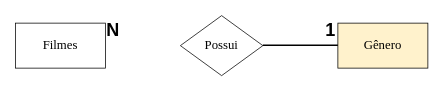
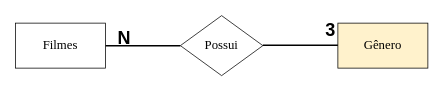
  <mxCell id="0" />
  <mxCell id="1" parent="0" />
+ <mxCell id="2" style="rounded=0;orthogonalLoop=1;jettySize=auto;html=1;entryX=0;entryY=0.5;entryDx=0;entryDy=0;strokeWidth=2;endArrow=none;endFill=0;exitX=1;exitY=0.5;exitDx=0;exitDy=0;" parent="1" source="3" target="5" edge="1"><mxGeometry relative="1" as="geometry"><mxPoint x="160" y="70" as="sourcePoint" /></mxGeometry></mxCell>
  <mxCell id="3" value="&lt;p&gt;&lt;font style=&quot;font-size: 17px&quot; face=&quot;Times New Roman&quot;&gt;Filmes&lt;/font&gt;&lt;/p&gt;" style="rounded=0;whiteSpace=wrap;html=1;" parent="1" vertex="1"><mxGeometry x="20" y="30" width="120" height="60" as="geometry" /></mxCell>
  <mxCell id="4" value="&lt;font style=&quot;font-size: 17px&quot; face=&quot;Times New Roman&quot;&gt;Gênero&lt;/font&gt;" style="rounded=0;whiteSpace=wrap;html=1;fillColor=#fff2cc;" parent="1" vertex="1"><mxGeometry x="450" y="30" width="120" height="60" as="geometry" /></mxCell>
  <mxCell id="5" value="&lt;font face=&quot;Times New Roman&quot; style=&quot;font-size: 17px&quot;&gt;Possui&lt;/font&gt;" style="rhombus;whiteSpace=wrap;html=1;" parent="1" vertex="1"><mxGeometry x="240" y="20" width="110" height="80" as="geometry" /></mxCell>
  <mxCell id="6" style="rounded=0;orthogonalLoop=1;jettySize=auto;html=1;entryX=0;entryY=0.5;entryDx=0;entryDy=0;strokeWidth=2;endArrow=none;endFill=0;" parent="1" edge="1"><mxGeometry relative="1" as="geometry"><mxPoint x="350" y="59.5" as="sourcePoint" /><mxPoint x="450" y="59.5" as="targetPoint" /></mxGeometry></mxCell>
- <mxCell id="7" value="N" style="text;strokeColor=none;fillColor=none;html=1;fontSize=24;fontStyle=1;verticalAlign=middle;align=center;" parent="1" vertex="1"><mxGeometry x="140" y="30" width="20" height="20" as="geometry" /></mxCell>
- <mxCell id="8" value="1" style="text;strokeColor=none;fillColor=none;html=1;fontSize=24;fontStyle=1;verticalAlign=middle;align=center;" parent="1" vertex="1"><mxGeometry x="430" y="30" width="20" height="20" as="geometry" /></mxCell>
+ <mxCell id="7" value="N" style="text;strokeColor=none;fillColor=none;html=1;fontSize=24;fontStyle=1;verticalAlign=middle;align=center;" parent="1" vertex="1"><mxGeometry x="155" y="40" width="20" height="20" as="geometry" /></mxCell>
+ <mxCell id="8" value="3" style="text;strokeColor=none;fillColor=none;html=1;fontSize=24;fontStyle=1;verticalAlign=middle;align=center;" parent="1" vertex="1"><mxGeometry x="430" y="30" width="20" height="20" as="geometry" /></mxCell>
